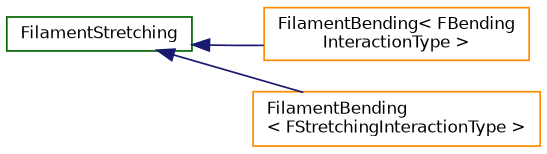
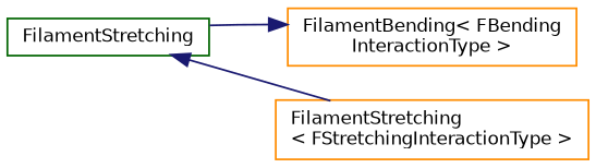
  digraph {
    rankdir=LR
    node [color=darkorange fillcolor=white fontname=Helvetica fontsize=10 shape=record style=filled]
    edge [color=midnightblue dir=back fontname=Helvetica fontsize=10 labelfontname=Helvetica labelfontsize=10 style=solid]
    n1 [color=darkgreen height=0.2 label=FilamentStretching width=0.4]
    n2 [height=0.2 label="FilamentBending\< FBending\lInteractionType \>" width=0.4]
-   n3 [height=0.2 label="FilamentBending\l\< FStretchingInteractionType \>" width=0.4]
-   n1 -> n2
+   n3 [height=0.2 label="FilamentStretching\l\< FStretchingInteractionType \>" width=0.4]
+   n2 -> n1
    n1 -> n3
  }
